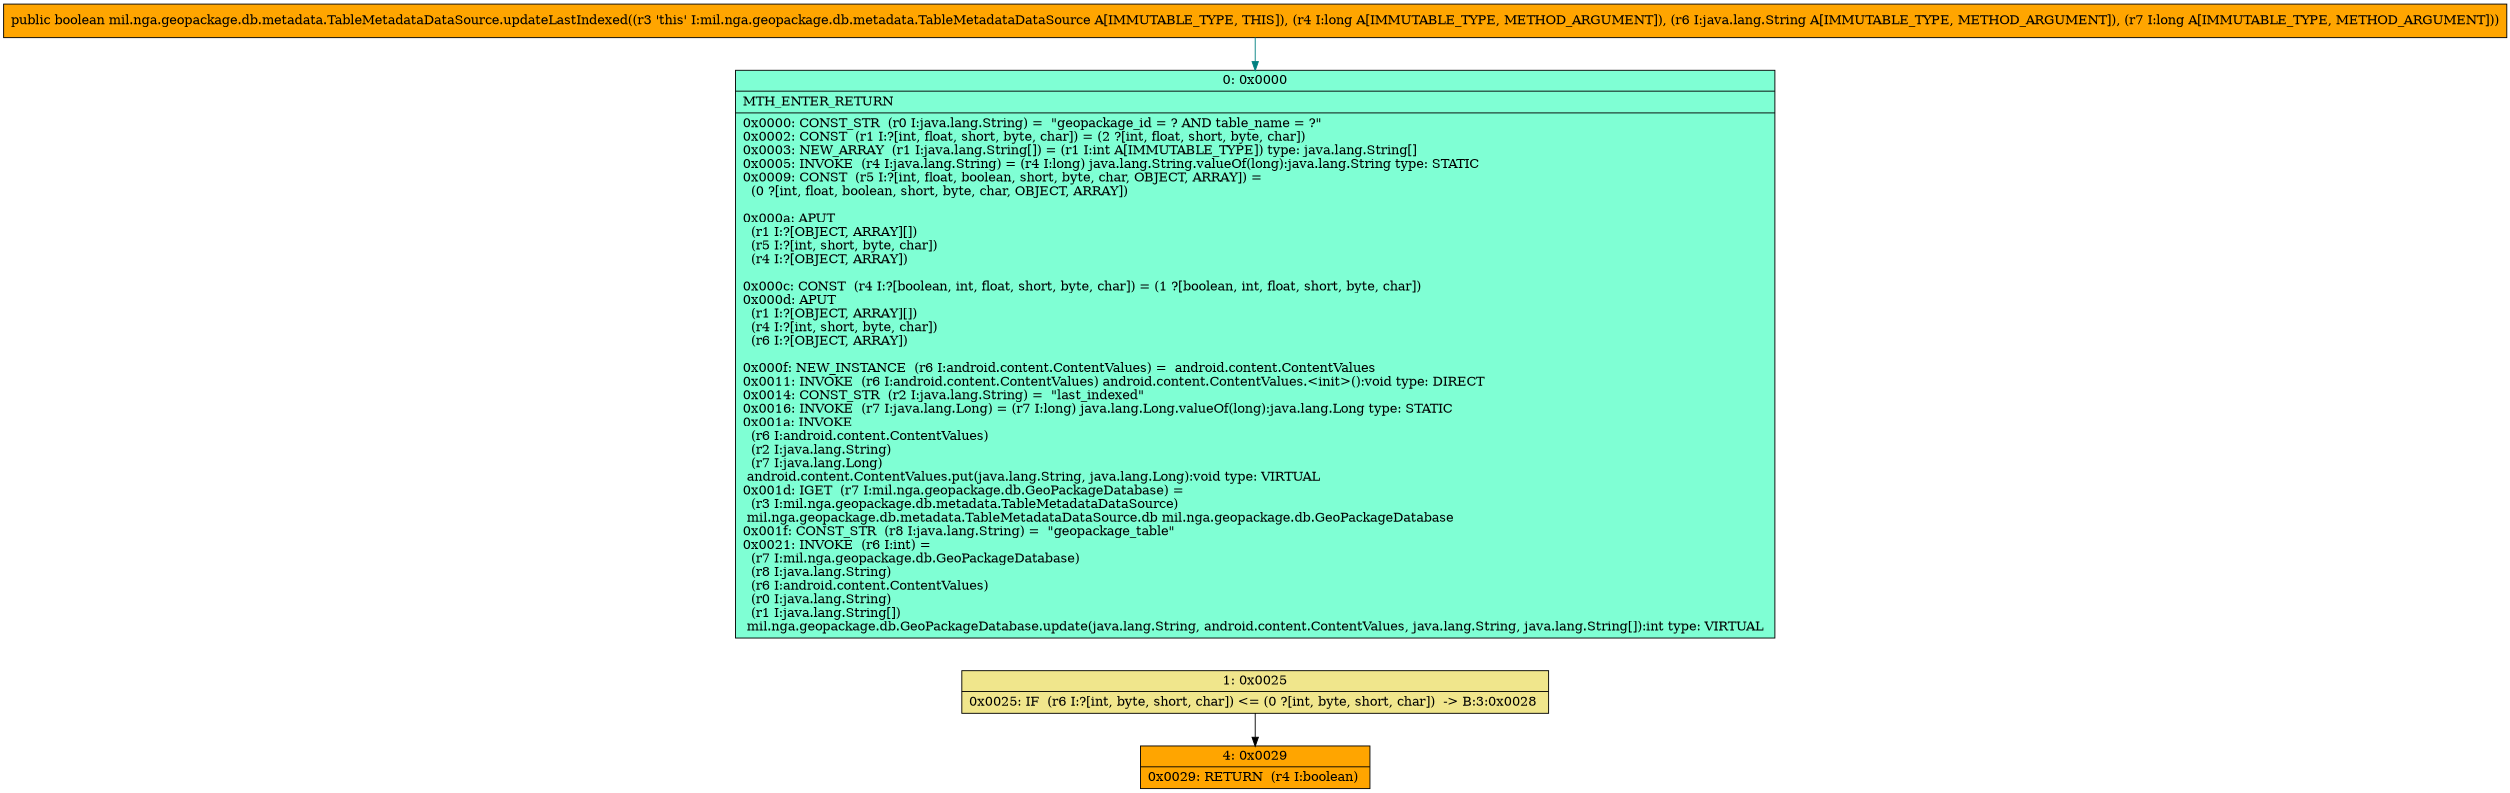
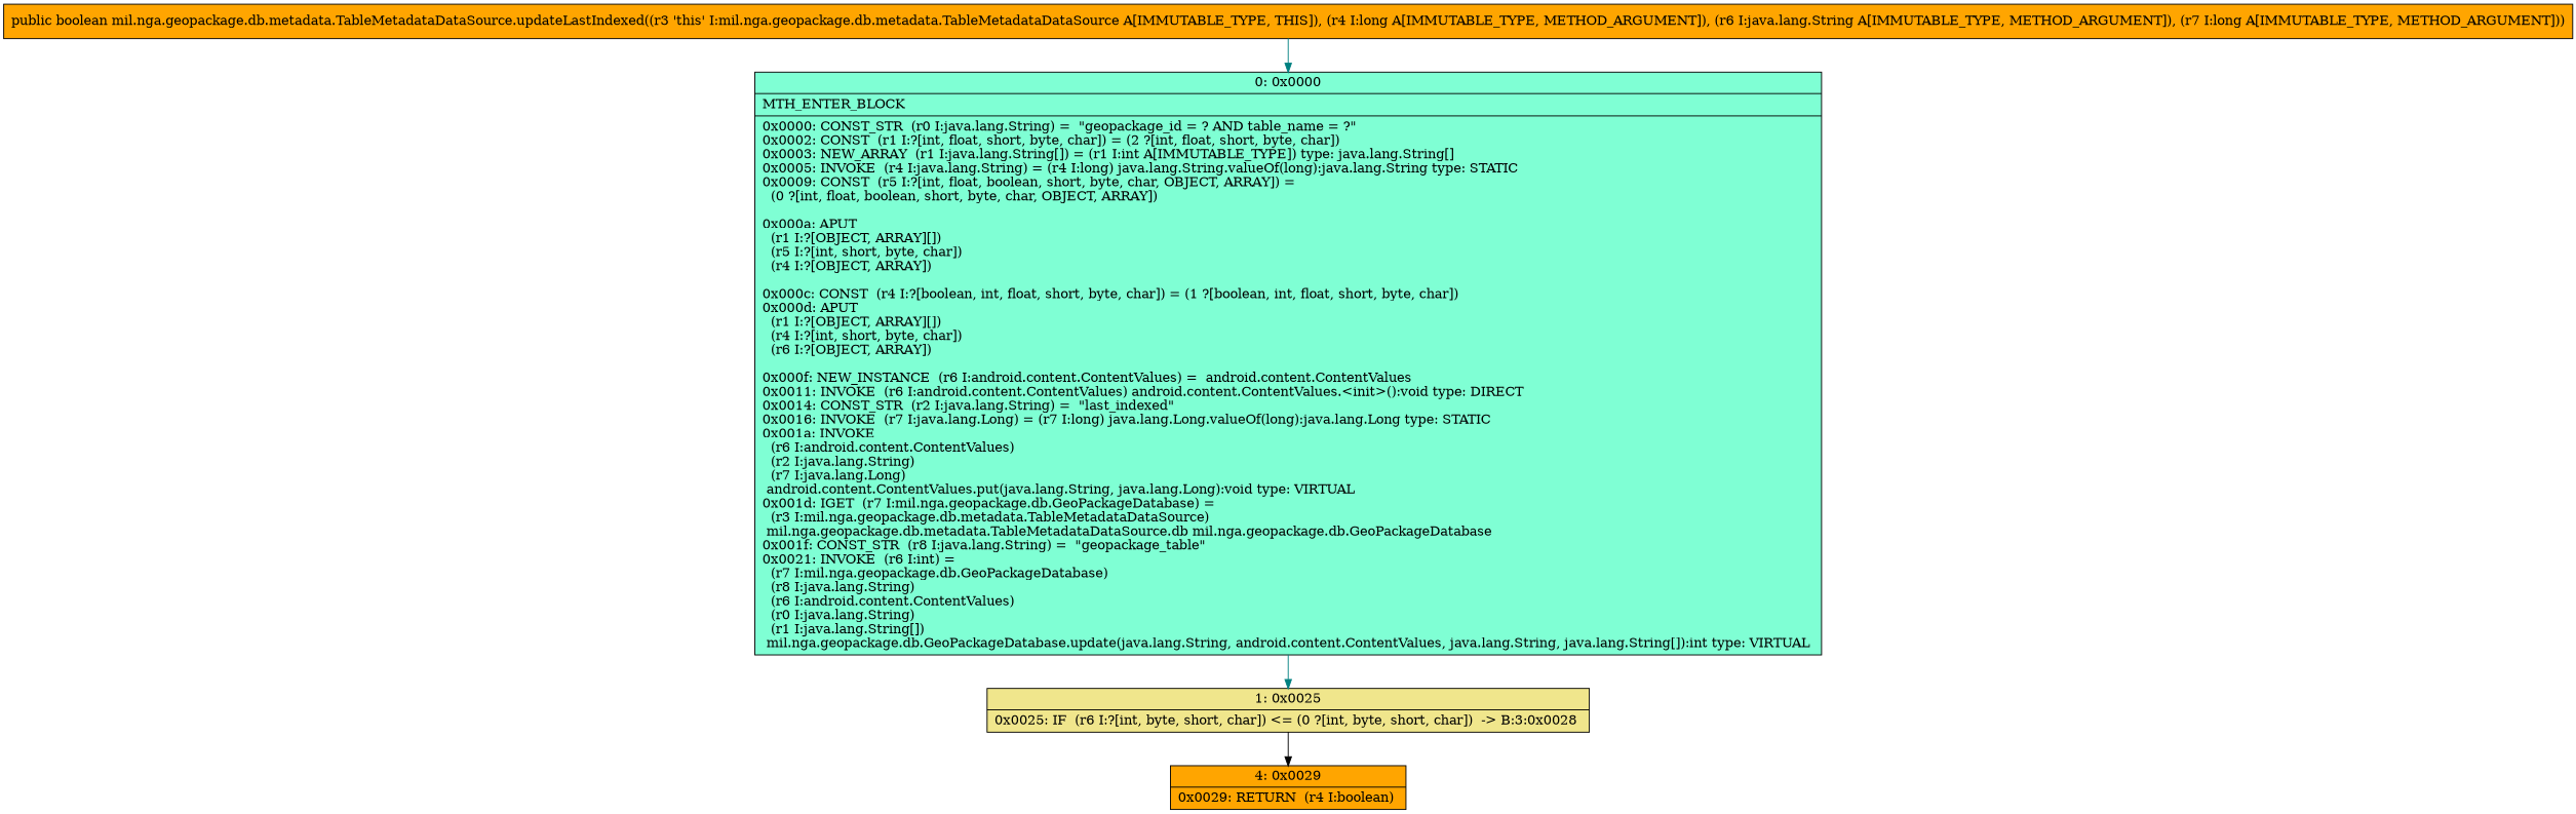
  digraph {
    node [fillcolor=orange shape=record style=filled]
    edge [color=teal style=solid]
-   n1 [fillcolor=aquamarine label="{0\:\ 0x0000|MTH_ENTER_RETURN\l|0x0000: CONST_STR  (r0 I:java.lang.String) =  \"geopackage_id = ? AND table_name = ?\" \l0x0002: CONST  (r1 I:?[int, float, short, byte, char]) = (2 ?[int, float, short, byte, char]) \l0x0003: NEW_ARRAY  (r1 I:java.lang.String[]) = (r1 I:int A[IMMUTABLE_TYPE]) type: java.lang.String[] \l0x0005: INVOKE  (r4 I:java.lang.String) = (r4 I:long) java.lang.String.valueOf(long):java.lang.String type: STATIC \l0x0009: CONST  (r5 I:?[int, float, boolean, short, byte, char, OBJECT, ARRAY]) = \l  (0 ?[int, float, boolean, short, byte, char, OBJECT, ARRAY])\l \l0x000a: APUT  \l  (r1 I:?[OBJECT, ARRAY][])\l  (r5 I:?[int, short, byte, char])\l  (r4 I:?[OBJECT, ARRAY])\l \l0x000c: CONST  (r4 I:?[boolean, int, float, short, byte, char]) = (1 ?[boolean, int, float, short, byte, char]) \l0x000d: APUT  \l  (r1 I:?[OBJECT, ARRAY][])\l  (r4 I:?[int, short, byte, char])\l  (r6 I:?[OBJECT, ARRAY])\l \l0x000f: NEW_INSTANCE  (r6 I:android.content.ContentValues) =  android.content.ContentValues \l0x0011: INVOKE  (r6 I:android.content.ContentValues) android.content.ContentValues.\<init\>():void type: DIRECT \l0x0014: CONST_STR  (r2 I:java.lang.String) =  \"last_indexed\" \l0x0016: INVOKE  (r7 I:java.lang.Long) = (r7 I:long) java.lang.Long.valueOf(long):java.lang.Long type: STATIC \l0x001a: INVOKE  \l  (r6 I:android.content.ContentValues)\l  (r2 I:java.lang.String)\l  (r7 I:java.lang.Long)\l android.content.ContentValues.put(java.lang.String, java.lang.Long):void type: VIRTUAL \l0x001d: IGET  (r7 I:mil.nga.geopackage.db.GeoPackageDatabase) = \l  (r3 I:mil.nga.geopackage.db.metadata.TableMetadataDataSource)\l mil.nga.geopackage.db.metadata.TableMetadataDataSource.db mil.nga.geopackage.db.GeoPackageDatabase \l0x001f: CONST_STR  (r8 I:java.lang.String) =  \"geopackage_table\" \l0x0021: INVOKE  (r6 I:int) = \l  (r7 I:mil.nga.geopackage.db.GeoPackageDatabase)\l  (r8 I:java.lang.String)\l  (r6 I:android.content.ContentValues)\l  (r0 I:java.lang.String)\l  (r1 I:java.lang.String[])\l mil.nga.geopackage.db.GeoPackageDatabase.update(java.lang.String, android.content.ContentValues, java.lang.String, java.lang.String[]):int type: VIRTUAL \l}"]
+   n1 [fillcolor=aquamarine label="{0\:\ 0x0000|MTH_ENTER_BLOCK\l|0x0000: CONST_STR  (r0 I:java.lang.String) =  \"geopackage_id = ? AND table_name = ?\" \l0x0002: CONST  (r1 I:?[int, float, short, byte, char]) = (2 ?[int, float, short, byte, char]) \l0x0003: NEW_ARRAY  (r1 I:java.lang.String[]) = (r1 I:int A[IMMUTABLE_TYPE]) type: java.lang.String[] \l0x0005: INVOKE  (r4 I:java.lang.String) = (r4 I:long) java.lang.String.valueOf(long):java.lang.String type: STATIC \l0x0009: CONST  (r5 I:?[int, float, boolean, short, byte, char, OBJECT, ARRAY]) = \l  (0 ?[int, float, boolean, short, byte, char, OBJECT, ARRAY])\l \l0x000a: APUT  \l  (r1 I:?[OBJECT, ARRAY][])\l  (r5 I:?[int, short, byte, char])\l  (r4 I:?[OBJECT, ARRAY])\l \l0x000c: CONST  (r4 I:?[boolean, int, float, short, byte, char]) = (1 ?[boolean, int, float, short, byte, char]) \l0x000d: APUT  \l  (r1 I:?[OBJECT, ARRAY][])\l  (r4 I:?[int, short, byte, char])\l  (r6 I:?[OBJECT, ARRAY])\l \l0x000f: NEW_INSTANCE  (r6 I:android.content.ContentValues) =  android.content.ContentValues \l0x0011: INVOKE  (r6 I:android.content.ContentValues) android.content.ContentValues.\<init\>():void type: DIRECT \l0x0014: CONST_STR  (r2 I:java.lang.String) =  \"last_indexed\" \l0x0016: INVOKE  (r7 I:java.lang.Long) = (r7 I:long) java.lang.Long.valueOf(long):java.lang.Long type: STATIC \l0x001a: INVOKE  \l  (r6 I:android.content.ContentValues)\l  (r2 I:java.lang.String)\l  (r7 I:java.lang.Long)\l android.content.ContentValues.put(java.lang.String, java.lang.Long):void type: VIRTUAL \l0x001d: IGET  (r7 I:mil.nga.geopackage.db.GeoPackageDatabase) = \l  (r3 I:mil.nga.geopackage.db.metadata.TableMetadataDataSource)\l mil.nga.geopackage.db.metadata.TableMetadataDataSource.db mil.nga.geopackage.db.GeoPackageDatabase \l0x001f: CONST_STR  (r8 I:java.lang.String) =  \"geopackage_table\" \l0x0021: INVOKE  (r6 I:int) = \l  (r7 I:mil.nga.geopackage.db.GeoPackageDatabase)\l  (r8 I:java.lang.String)\l  (r6 I:android.content.ContentValues)\l  (r0 I:java.lang.String)\l  (r1 I:java.lang.String[])\l mil.nga.geopackage.db.GeoPackageDatabase.update(java.lang.String, android.content.ContentValues, java.lang.String, java.lang.String[]):int type: VIRTUAL \l}"]
    n2 [fillcolor=khaki label="{1\:\ 0x0025|0x0025: IF  (r6 I:?[int, byte, short, char]) \<= (0 ?[int, byte, short, char])  \-\> B:3:0x0028 \l}"]
    n3 [label="{4\:\ 0x0029|0x0029: RETURN  (r4 I:boolean) \l}"]
    n4 [label="{public boolean mil.nga.geopackage.db.metadata.TableMetadataDataSource.updateLastIndexed((r3 'this' I:mil.nga.geopackage.db.metadata.TableMetadataDataSource A[IMMUTABLE_TYPE, THIS]), (r4 I:long A[IMMUTABLE_TYPE, METHOD_ARGUMENT]), (r6 I:java.lang.String A[IMMUTABLE_TYPE, METHOD_ARGUMENT]), (r7 I:long A[IMMUTABLE_TYPE, METHOD_ARGUMENT])) }"]
+   n1 -> n2
    n2 -> n3 [color=black]
    n4 -> n1
  }
